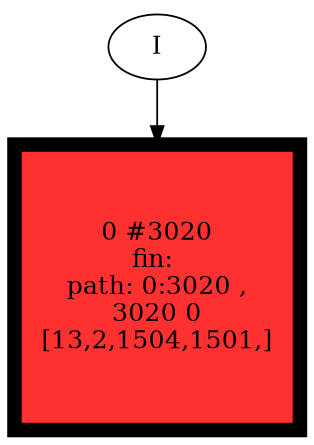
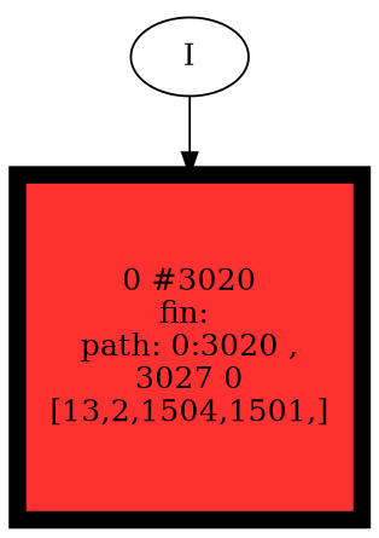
  digraph {
-   n1 [fillcolor=firebrick1 height=2.19871 label="0 #3020\nfin: \n path: 0:3020 , \n3020 0\n[13,2,1504,1501,]" penwidth=8.01334 shape=box style=filled width=2.19871]
+   n1 [fillcolor=firebrick1 height=2.19871 label="0 #3020\nfin: \n path: 0:3020 , \n3027 0\n[13,2,1504,1501,]" penwidth=8.01334 shape=box style=filled width=2.19871]
    I
    I -> n1
  }
